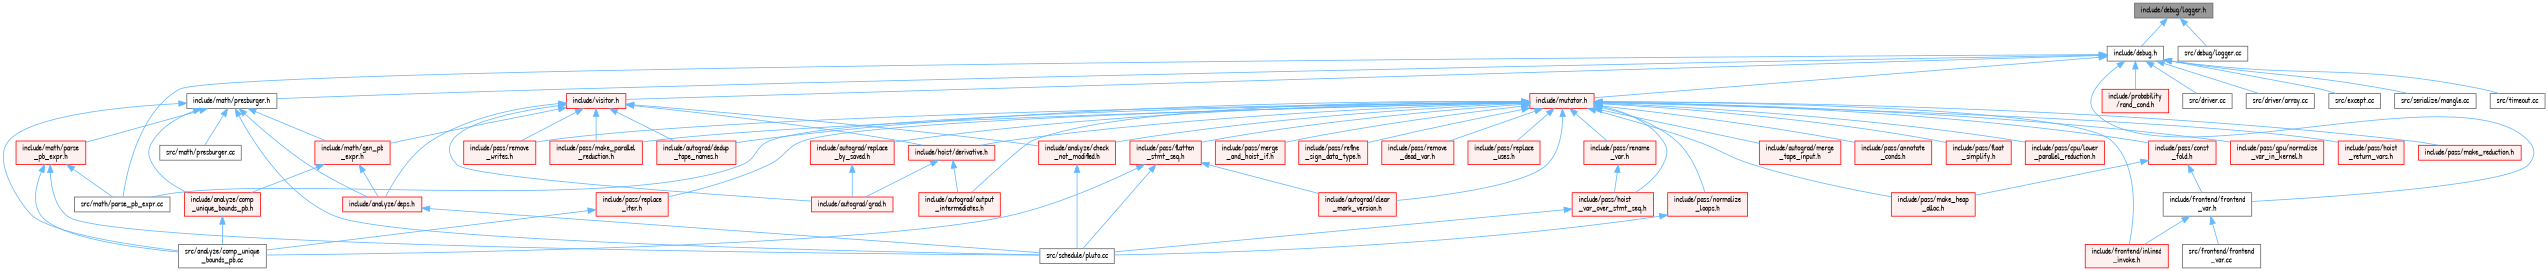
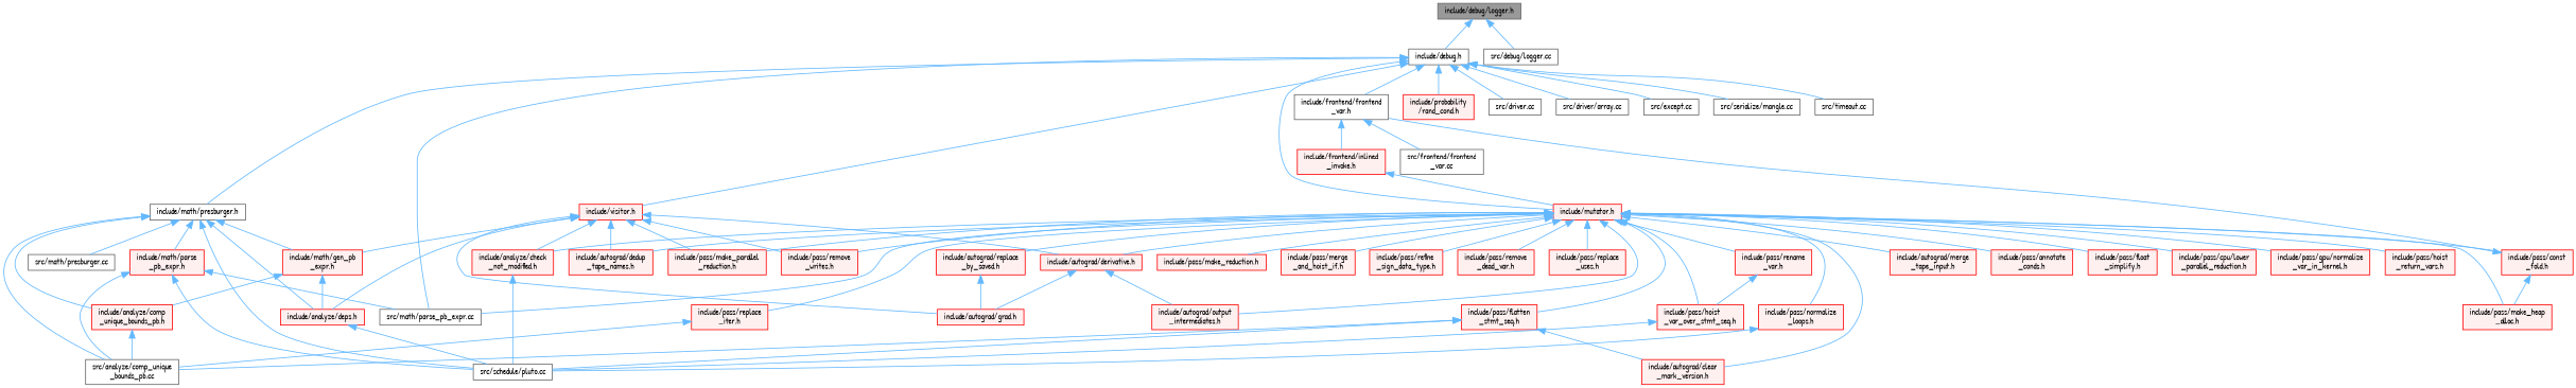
  digraph {
    fontname="Patrick Hand"
    node [color=red fillcolor="#FFF0F0" fontname="Patrick Hand" fontsize=10 shape=box style=filled]
    edge [color=steelblue1 dir=back fontname="Patrick Hand" fontsize=10 labelfontname=Helvetica labelfontsize=10 style=solid]
    n1 [color=gray40 fillcolor=grey60 fontcolor=black height=0.2 label="include/debug/logger.h" width=0.4]
    n2 [color=grey40 fillcolor=white height=0.2 label="include/debug.h" width=0.4]
    n3 [color=grey40 fillcolor=white height=0.2 label="src/debug/logger.cc" width=0.4]
    n4 [color=grey40 fillcolor=white height=0.2 label="include/frontend/frontend\l_var.h" width=0.4]
    n5 [color=grey40 fillcolor=white height=0.2 label="include/math/presburger.h" width=0.4]
    n6 [color=grey40 fillcolor=white height=0.2 label="src/math/parse_pb_expr.cc" width=0.4]
    n7 [height=0.2 label="include/mutator.h" width=0.4]
    n8 [height=0.2 label="include/probability\l/rand_cond.h" width=0.4]
    n9 [height=0.2 label="include/visitor.h" width=0.4]
    n10 [color=grey40 fillcolor=white height=0.2 label="src/driver.cc" width=0.4]
    n11 [color=grey40 fillcolor=white height=0.2 label="src/driver/array.cc" width=0.4]
    n12 [color=grey40 fillcolor=white height=0.2 label="src/except.cc" width=0.4]
    n13 [color=grey40 fillcolor=white height=0.2 label="src/serialize/mangle.cc" width=0.4]
    n14 [color=grey40 fillcolor=white height=0.2 label="src/timeout.cc" width=0.4]
    n15 [height=0.2 label="include/frontend/inlined\l_invoke.h" width=0.4]
    n16 [color=grey40 fillcolor=white height=0.2 label="src/frontend/frontend\l_var.cc" width=0.4]
    n17 [height=0.2 label="include/analyze/comp\l_unique_bounds_pb.h" width=0.4]
    n18 [color=grey40 fillcolor=white height=0.2 label="src/analyze/comp_unique\l_bounds_pb.cc" width=0.4]
    n19 [height=0.2 label="include/analyze/deps.h" width=0.4]
    n20 [color=grey40 fillcolor=white height=0.2 label="src/schedule/pluto.cc" width=0.4]
    n21 [height=0.2 label="include/math/gen_pb\l_expr.h" width=0.4]
    n22 [height=0.2 label="include/math/parse\l_pb_expr.h" width=0.4]
    n23 [color=grey40 fillcolor=white height=0.2 label="src/math/presburger.cc" width=0.4]
    n24 [height=0.2 label="include/analyze/check\l_not_modified.h" width=0.4]
    n25 [height=0.2 label="include/autograd/clear\l_mark_version.h" width=0.4]
    n26 [height=0.2 label="include/autograd/dedup\l_tape_names.h" width=0.4]
-   n27 [height=0.2 label="include/hoist/derivative.h" width=0.4]
+   n27 [height=0.2 label="include/autograd/derivative.h" width=0.4]
    n28 [height=0.2 label="include/autograd/output\l_intermediates.h" width=0.4]
    n29 [height=0.2 label="include/autograd/merge\l_tape_input.h" width=0.4]
    n30 [height=0.2 label="include/autograd/replace\l_by_saved.h" width=0.4]
    n31 [height=0.2 label="include/pass/annotate\l_conds.h" width=0.4]
    n32 [height=0.2 label="include/pass/const\l_fold.h" width=0.4]
    n33 [height=0.2 label="include/pass/float\l_simplify.h" width=0.4]
    n34 [height=0.2 label="include/pass/make_heap\l_alloc.h" width=0.4]
    n35 [height=0.2 label="include/pass/cpu/lower\l_parallel_reduction.h" width=0.4]
    n36 [height=0.2 label="include/pass/flatten\l_stmt_seq.h" width=0.4]
    n37 [height=0.2 label="include/pass/gpu/normalize\l_var_in_kernel.h" width=0.4]
    n38 [height=0.2 label="include/pass/hoist\l_return_vars.h" width=0.4]
    n39 [height=0.2 label="include/pass/hoist\l_var_over_stmt_seq.h" width=0.4]
    n40 [height=0.2 label="include/pass/make_parallel\l_reduction.h" width=0.4]
    n41 [height=0.2 label="include/pass/make_reduction.h" width=0.4]
    n42 [height=0.2 label="include/pass/merge\l_and_hoist_if.h" width=0.4]
    n43 [height=0.2 label="include/pass/normalize\l_loops.h" width=0.4]
    n44 [height=0.2 label="include/pass/refine\l_sign_data_type.h" width=0.4]
    n45 [height=0.2 label="include/pass/remove\l_dead_var.h" width=0.4]
    n46 [height=0.2 label="include/pass/remove\l_writes.h" width=0.4]
    n47 [height=0.2 label="include/pass/rename\l_var.h" width=0.4]
    n48 [height=0.2 label="include/pass/replace\l_iter.h" width=0.4]
    n49 [height=0.2 label="include/pass/replace\l_uses.h" width=0.4]
    n50 [height=0.2 label="include/autograd/grad.h" width=0.4]
    n1 -> n2
    n1 -> n3
    n2 -> n4
    n2 -> n5
    n2 -> n6
    n2 -> n7
    n2 -> n8
    n2 -> n9
    n2 -> n10
    n2 -> n11
    n2 -> n12
    n2 -> n13
    n2 -> n14
    n4 -> n15
    n4 -> n16
    n5 -> n17
    n5 -> n18
    n5 -> n19
    n5 -> n20
    n5 -> n21
    n5 -> n22
    n5 -> n23
    n7 -> n6
-   n7 -> n15
+   n15 -> n7
    n7 -> n24
    n7 -> n25
    n7 -> n26
    n7 -> n27
    n7 -> n28
    n7 -> n29
    n7 -> n30
    n7 -> n31
    n7 -> n32
    n7 -> n33
    n7 -> n34
    n7 -> n35
    n7 -> n36
    n7 -> n37
    n7 -> n38
    n7 -> n39
    n7 -> n40
    n7 -> n41
    n7 -> n42
    n7 -> n43
    n7 -> n44
    n7 -> n45
    n7 -> n46
    n7 -> n47
    n7 -> n48
    n7 -> n49
    n9 -> n19
    n9 -> n21
    n9 -> n24
    n9 -> n26
    n9 -> n27
    n9 -> n40
    n9 -> n46
    n9 -> n50
    n17 -> n18
    n19 -> n20
    n21 -> n17
    n21 -> n19
    n22 -> n6
    n22 -> n18
    n22 -> n20
    n24 -> n20
    n27 -> n28
    n27 -> n50
    n30 -> n50
    n32 -> n4
    n32 -> n34
    n36 -> n18
    n36 -> n20
    n36 -> n25
    n39 -> n20
    n43 -> n20
    n47 -> n39
    n48 -> n18
  }
